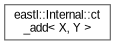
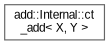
  digraph {
    rankdir=TB
    fontname="Liberation Sans"
-   n1 [color=grey40 fillcolor=white fontname="Liberation Sans" fontsize=10 height=0.2 label="eastl::Internal::ct\l_add\< X, Y \>" shape=box style=filled width=0.4]
+   n1 [color=grey40 fillcolor=white fontname="Liberation Sans" fontsize=10 height=0.2 label="add::Internal::ct\l_add\< X, Y \>" shape=box style=filled width=0.4]
  }
